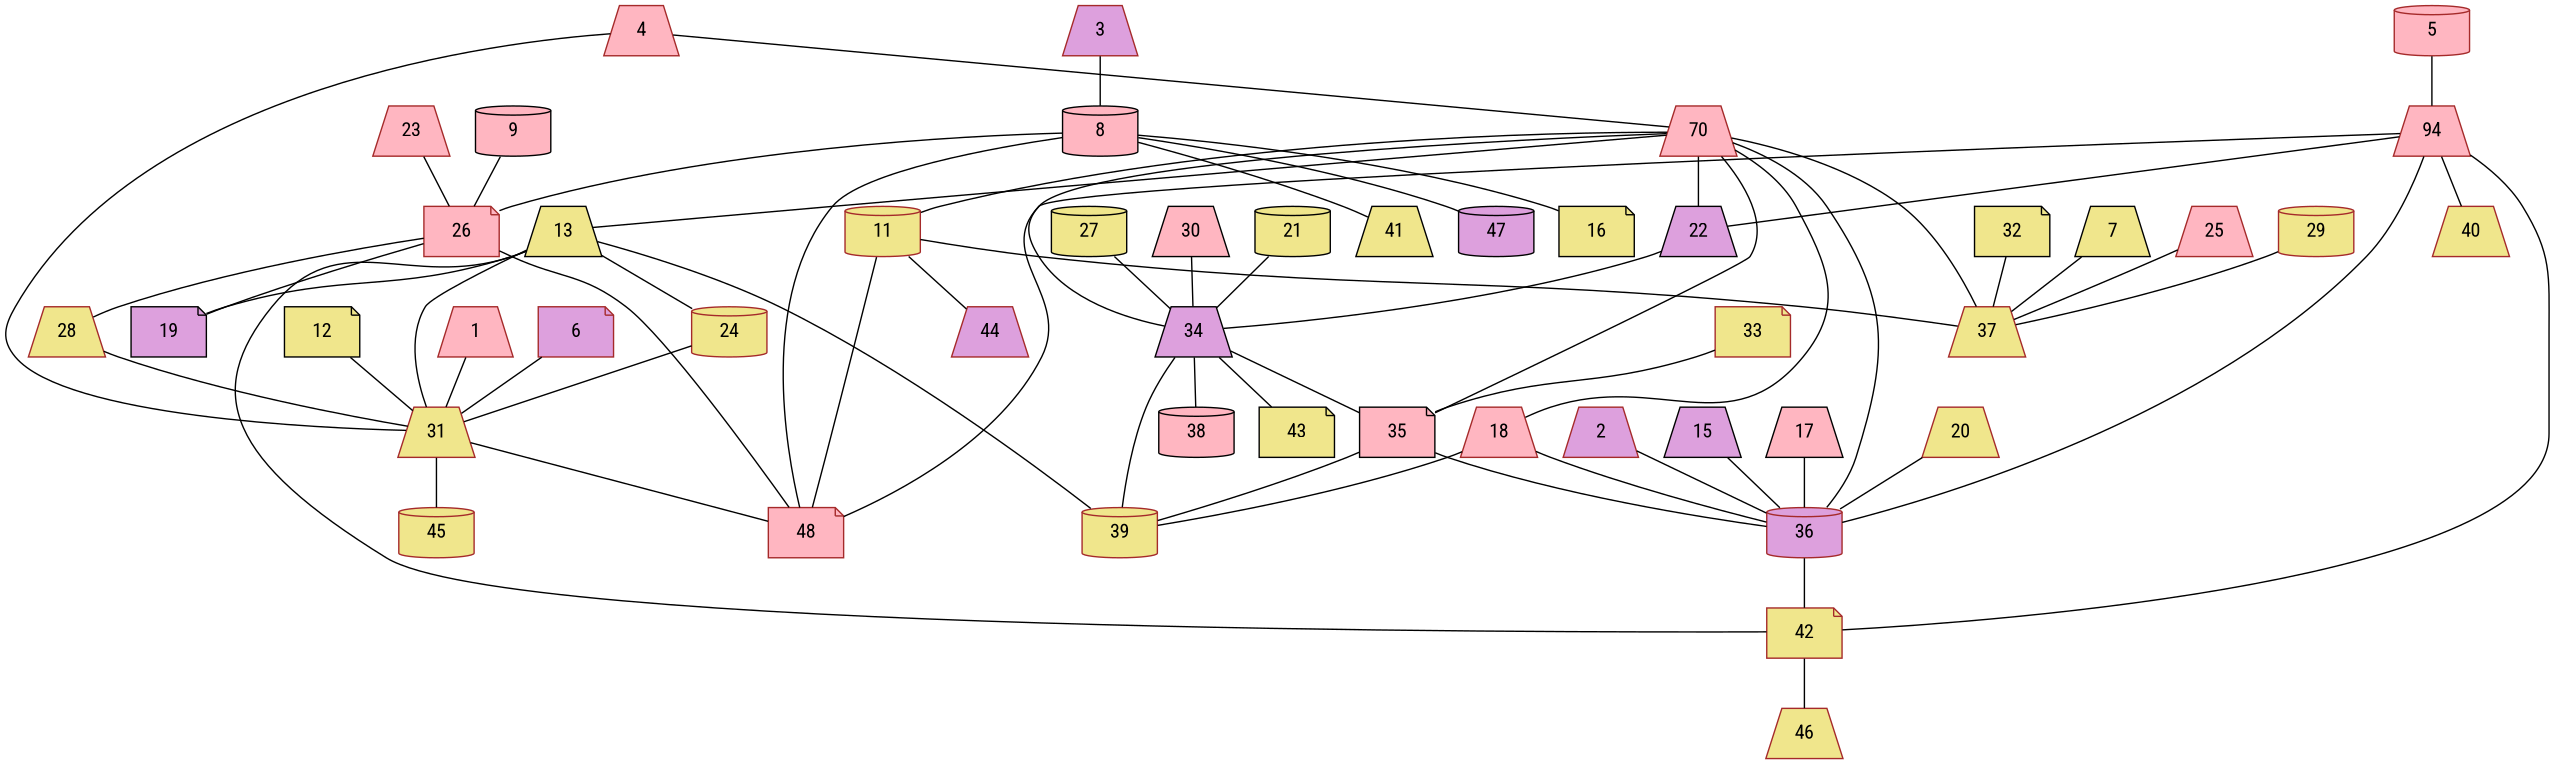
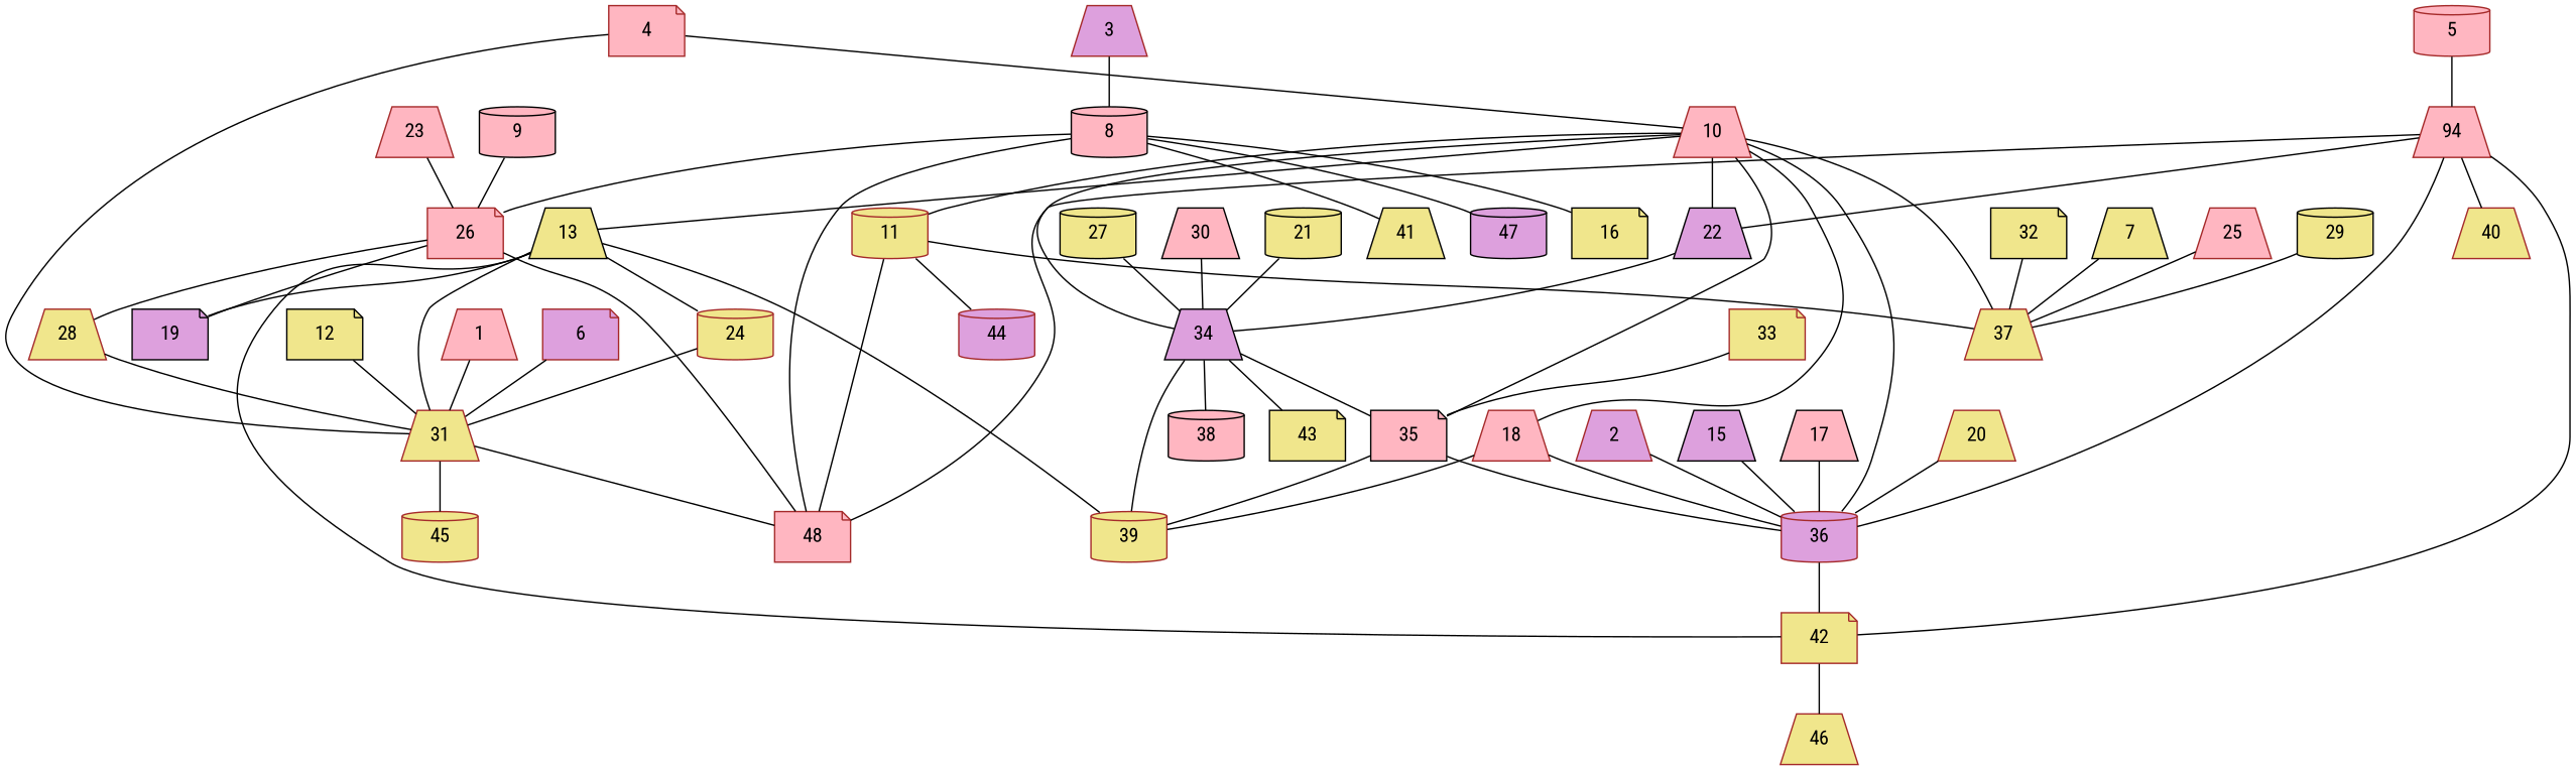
  graph {
    fontname="Roboto Condensed"
    node [color=brown fillcolor=khaki fontname="Roboto Condensed" shape=trapezium style=filled]
    edge [fontname="Roboto Condensed" weight=1.0]
    1 [fillcolor=lightpink]
    31
    48 [fillcolor=lightpink shape=note]
    45 [shape=cylinder]
    2 [fillcolor=plum]
    36 [fillcolor=plum shape=cylinder]
    42 [shape=note]
    3 [fillcolor=plum]
    8 [color=black fillcolor=lightpink shape=cylinder]
    16 [color=black shape=note]
    26 [fillcolor=lightpink shape=note]
    41 [color=black]
    47 [color=black fillcolor=plum shape=cylinder]
-   4 [fillcolor=lightpink]
-   10 [fillcolor=lightpink label=70]
+   4 [fillcolor=lightpink shape=note]
+   10 [fillcolor=lightpink]
    37
    11 [shape=cylinder]
    13 [color=black]
    18 [fillcolor=lightpink]
    22 [color=black fillcolor=plum]
    34 [color=black fillcolor=plum]
    35 [color=black fillcolor=lightpink shape=note]
    5 [fillcolor=lightpink shape=cylinder]
    n24 [fillcolor=lightpink label=94]
    40
    6 [fillcolor=plum shape=note]
    7 [color=black]
    19 [color=black fillcolor=plum shape=note]
    28
    9 [color=black fillcolor=lightpink shape=cylinder]
-   44 [fillcolor=plum]
+   44 [fillcolor=plum shape=cylinder]
    24 [shape=cylinder]
    39 [shape=cylinder]
    38 [color=black fillcolor=lightpink shape=cylinder]
    43 [color=black shape=note]
    12 [color=black shape=note]
    46
    15 [color=black fillcolor=plum]
    17 [color=black fillcolor=lightpink]
    20
    21 [color=black shape=cylinder]
    23 [fillcolor=lightpink]
    25 [fillcolor=lightpink]
    27 [color=black shape=cylinder]
-   29 [shape=cylinder]
+   29 [color=black shape=cylinder]
    30 [color=black fillcolor=lightpink]
    32 [color=black shape=note]
    33 [shape=note]
    1 -- 31
    31 -- 48
    31 -- 45
    2 -- 36
    36 -- 42 [weight=2.0]
    42 -- 46
    3 -- 8
    8 -- 48 [weight=2.0]
    8 -- 16
    8 -- 26
    8 -- 41
    8 -- 47
    26 -- 48 [weight=2.0]
    26 -- 19
    26 -- 28
    4 -- 31
    4 -- 10
    10 -- 36
    10 -- 37 [weight=2.0]
    10 -- 11
    10 -- 13
    10 -- 18
    10 -- 22
    10 -- 34 [weight=2.0]
    10 -- 35
    11 -- 48
    11 -- 37 [weight=2.0]
    11 -- 44
    13 -- 31 [weight=2.0]
    13 -- 42
    13 -- 19
    13 -- 24
    13 -- 39
    18 -- 36
    18 -- 39
    22 -- 34
    34 -- 35 [weight=2.0]
    34 -- 39 [weight=2.0]
    34 -- 38
    34 -- 43
    35 -- 36
    35 -- 39
    5 -- n24
    n24 -- 48
    n24 -- 36
    n24 -- 42 [weight=2.0]
    n24 -- 22
    n24 -- 40
    6 -- 31
    7 -- 37
    28 -- 31
    9 -- 26
    24 -- 31 [weight=2.0]
    12 -- 31
    15 -- 36
    17 -- 36
    20 -- 36
    21 -- 34
    23 -- 26
    25 -- 37
    27 -- 34
    29 -- 37
    30 -- 34
    32 -- 37
    33 -- 35
  }
